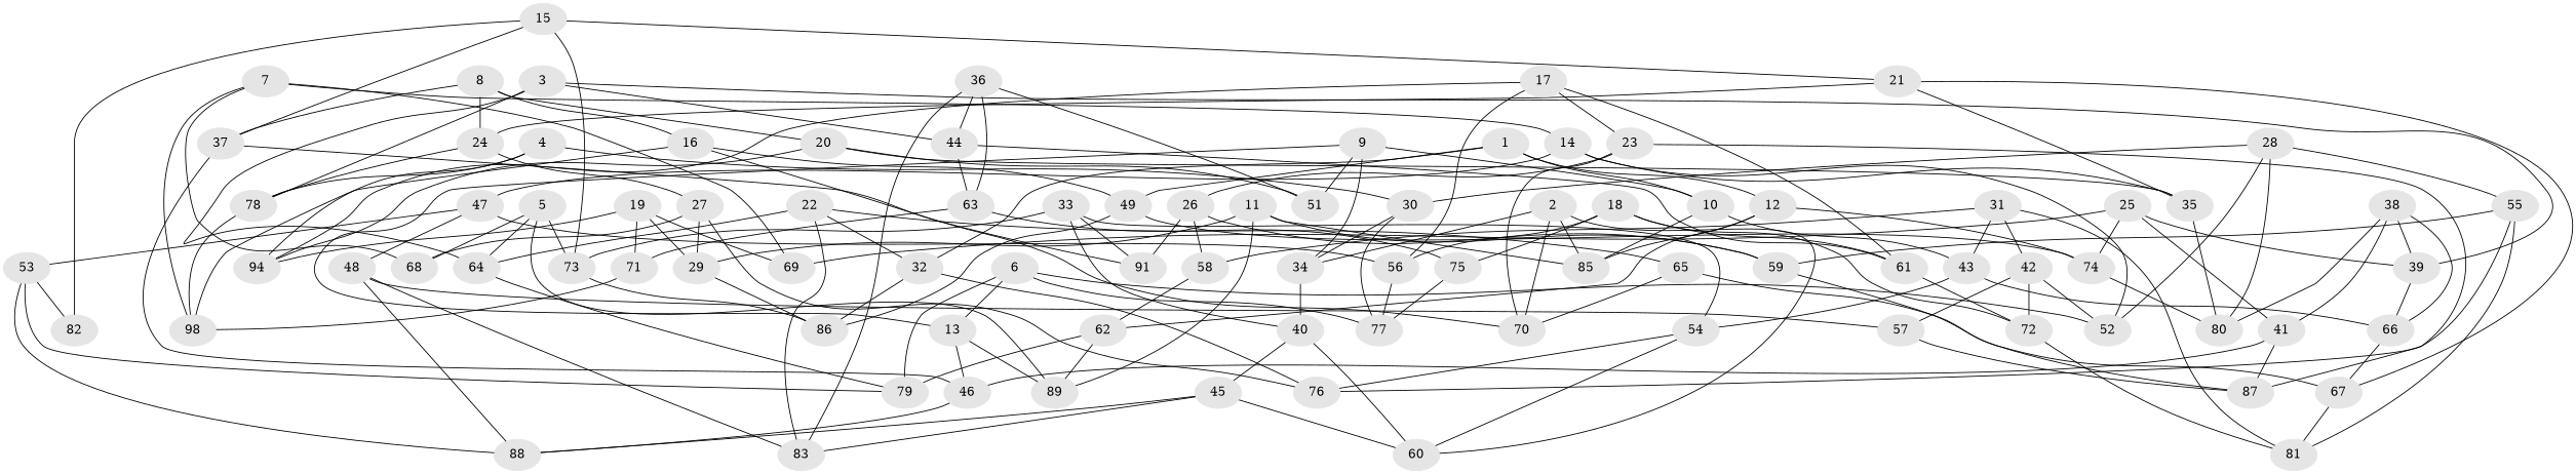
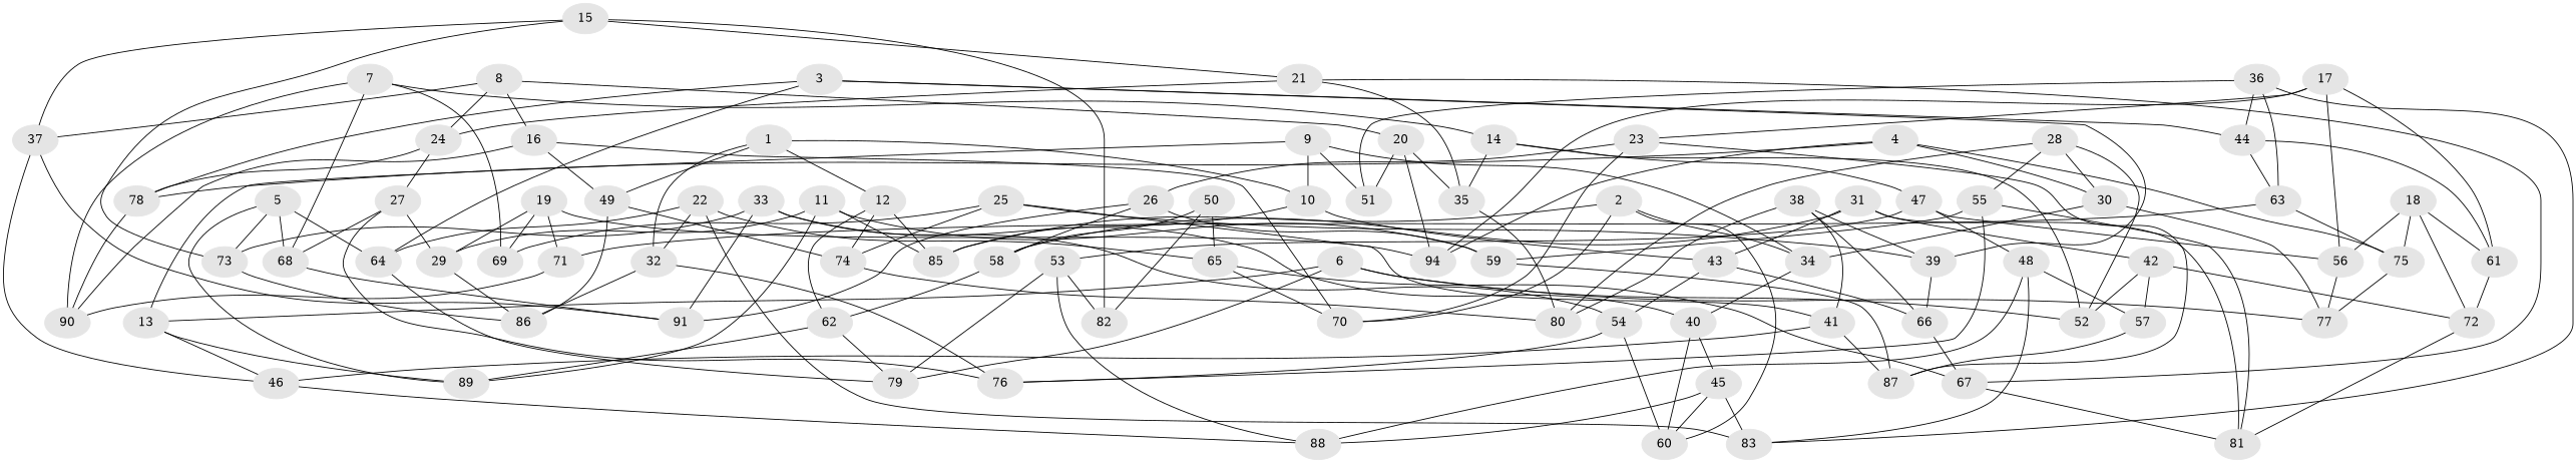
  graph {
    node [color=gray90 style=filled]
    1
    10
    12
    32
    49
    85
    43
    62
    74
    76
    86
    2
    34
    60
    70
    40
    3
    39
    44
    64
    78
    66
    61
    63
    79
-   90 [label=98]
+   90
    4
    30
    75
    n30 [label=94]
    77
    5
    68
    73
    89
    91
    6
    13
    52
    46
    7
    14
    69
    35
    47
    8
    16
    20
    24
    37
    51
    27
    9
    54
    11
    29
    59
    87
    80
    88
    56
    48
    53
    15
    21
    82
    67
    17
    23
    26
    72
    18
    81
    19
    71
    22
    65
    83
    58
    25
    41
    28
    55
    31
    42
    57
    33
    45
    36
    38
+   50
    1 -- 10
    1 -- 12
    1 -- 32
    1 -- 49
    10 -- 85
    10 -- 43
    12 -- 85
    12 -- 62
    12 -- 74
    32 -- 76
    32 -- 86
    49 -- 74
    49 -- 86
    43 -- 66
    43 -- 54
    62 -- 79
    62 -- 89
    74 -- 80
    2 -- 85
    2 -- 34
    2 -- 60
    2 -- 70
    34 -- 40
    40 -- 60
    40 -- 45
    3 -- 39
    3 -- 44
    3 -- 64
    3 -- 78
    39 -- 66
    44 -- 61
    44 -- 63
    64 -- 79
    78 -- 90
    66 -- 67
    61 -- 72
    63 -- 75
    63 -- 71
    4 -- 78
    4 -- 30
+   4 -- 75
    4 -- n30
    30 -- 34
    30 -- 77
    75 -- 77
    5 -- 64
    5 -- 68
    5 -- 73
    5 -- 89
+   68 -- 91
    73 -- 86
    6 -- 79
    6 -- 77
    6 -- 13
    6 -- 52
    13 -- 89
    13 -- 46
    46 -- 88
    7 -- 90
    7 -- 68
    7 -- 14
    7 -- 69
    14 -- 52
    14 -- 35
    14 -- 47
    35 -- 80
    47 -- 56
    47 -- 48
    47 -- 53
    8 -- 16
    8 -- 20
    8 -- 24
    8 -- 37
    16 -- 49
    16 -- 70
    16 -- 90
    20 -- n30
    20 -- 35
    20 -- 51
    24 -- 78
    24 -- 27
    37 -- 91
    37 -- 46
    27 -- 76
    27 -- 68
    27 -- 29
    9 -- 10
    9 -- 34
    9 -- 13
    9 -- 51
    54 -- 76
    54 -- 60
    11 -- 85
    11 -- 89
    11 -- 29
    11 -- 59
    29 -- 86
    59 -- 87
    56 -- 77
    48 -- 88
    48 -- 83
    48 -- 57
    53 -- 79
    53 -- 88
    53 -- 82
    15 -- 73
    15 -- 37
    15 -- 21
    15 -- 82
    21 -- 35
    21 -- 24
    21 -- 67
    67 -- 81
    17 -- 61
    17 -- n30
    17 -- 56
    17 -- 23
    23 -- 70
    23 -- 87
    23 -- 26
    26 -- 91
    26 -- 59
    26 -- 58
    72 -- 81
    18 -- 61
    18 -- 75
    18 -- 56
    18 -- 72
    19 -- n30
    19 -- 69
    19 -- 29
    19 -- 71
    71 -- 90
    22 -- 32
    22 -- 64
    22 -- 65
    22 -- 83
    65 -- 70
    65 -- 67
    58 -- 62
    25 -- 74
    25 -- 39
    25 -- 69
    25 -- 41
    41 -- 46
    41 -- 87
    28 -- 30
    28 -- 52
    28 -- 80
    28 -- 55
    55 -- 76
    55 -- 59
    55 -- 81
    31 -- 43
    31 -- 81
    31 -- 58
    31 -- 42
    42 -- 52
    42 -- 72
    42 -- 57
    57 -- 87
    33 -- 40
    33 -- 73
    33 -- 91
    33 -- 54
    45 -- 60
    45 -- 88
    45 -- 83
    36 -- 44
    36 -- 63
    36 -- 51
    36 -- 83
    38 -- 39
    38 -- 66
    38 -- 80
    38 -- 41
+   50 -- 82
+   50 -- 65
+   50 -- 58
  }
